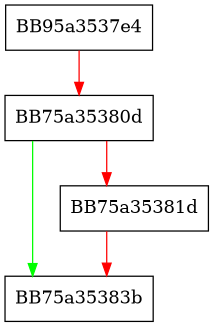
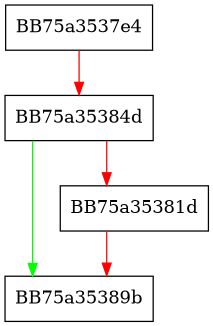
  digraph {
    splines=ortho
    node [shape=box]
    edge [color=red]
-   BB75a3537e4 [label=BB95a3537e4]
-   BB75a35380d
-   BB75a35383b
+   BB75a3537e4
+   BB75a35380d [label=BB75a35384d]
+   BB75a35383b [label=BB75a35389b]
    BB75a35381d
    BB75a3537e4 -> BB75a35380d
    BB75a35380d -> BB75a35383b [color=green]
    BB75a35380d -> BB75a35381d
    BB75a35381d -> BB75a35383b
  }
